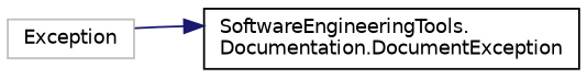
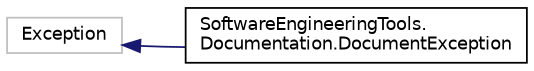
  digraph {
    rankdir=LR
    node [fillcolor=white fontname=Helvetica fontsize=10 shape=record style=filled]
    n1 [color=grey75 height=0.2 label=Exception width=0.4]
    n2 [color=black height=0.2 label="SoftwareEngineeringTools.\lDocumentation.DocumentException" width=0.4]
-   n2 -> n1 [color=midnightblue dir=back fontname=Helvetica fontsize=10 labelfontname=Helvetica labelfontsize=10 style=solid]
+   n1 -> n2 [color=midnightblue dir=back fontname=Helvetica fontsize=10 labelfontname=Helvetica labelfontsize=10 style=solid]
  }
